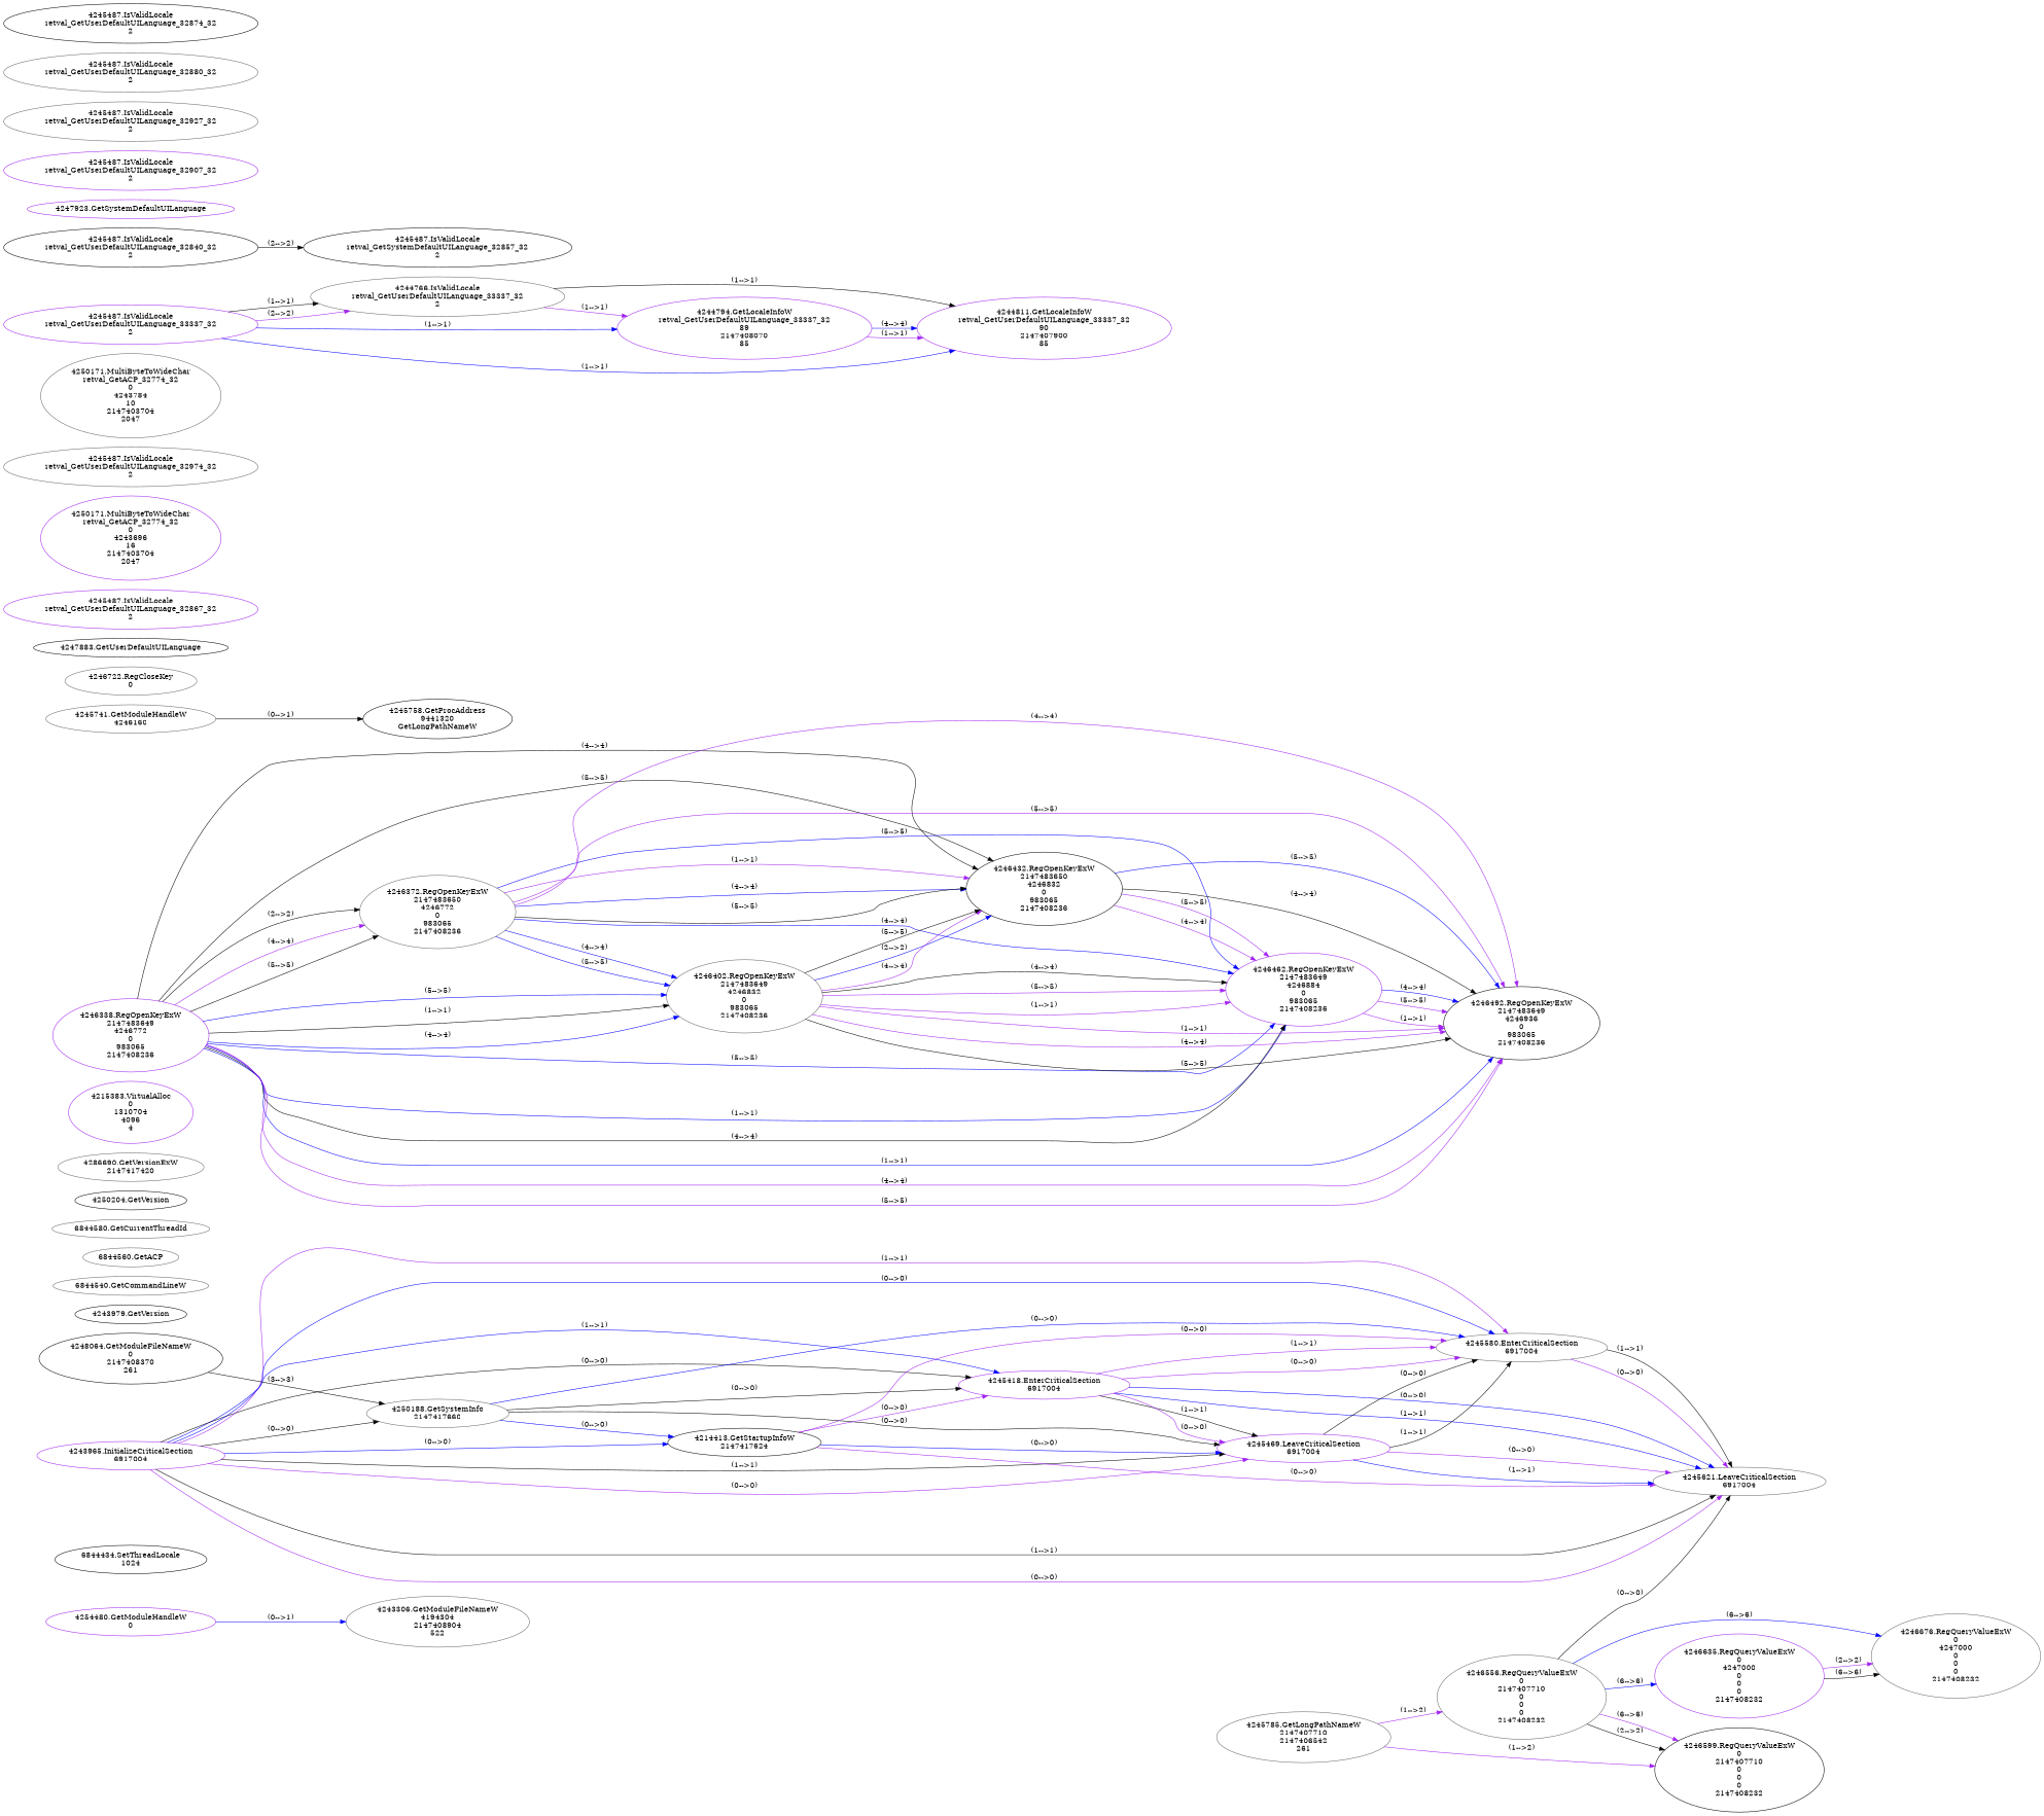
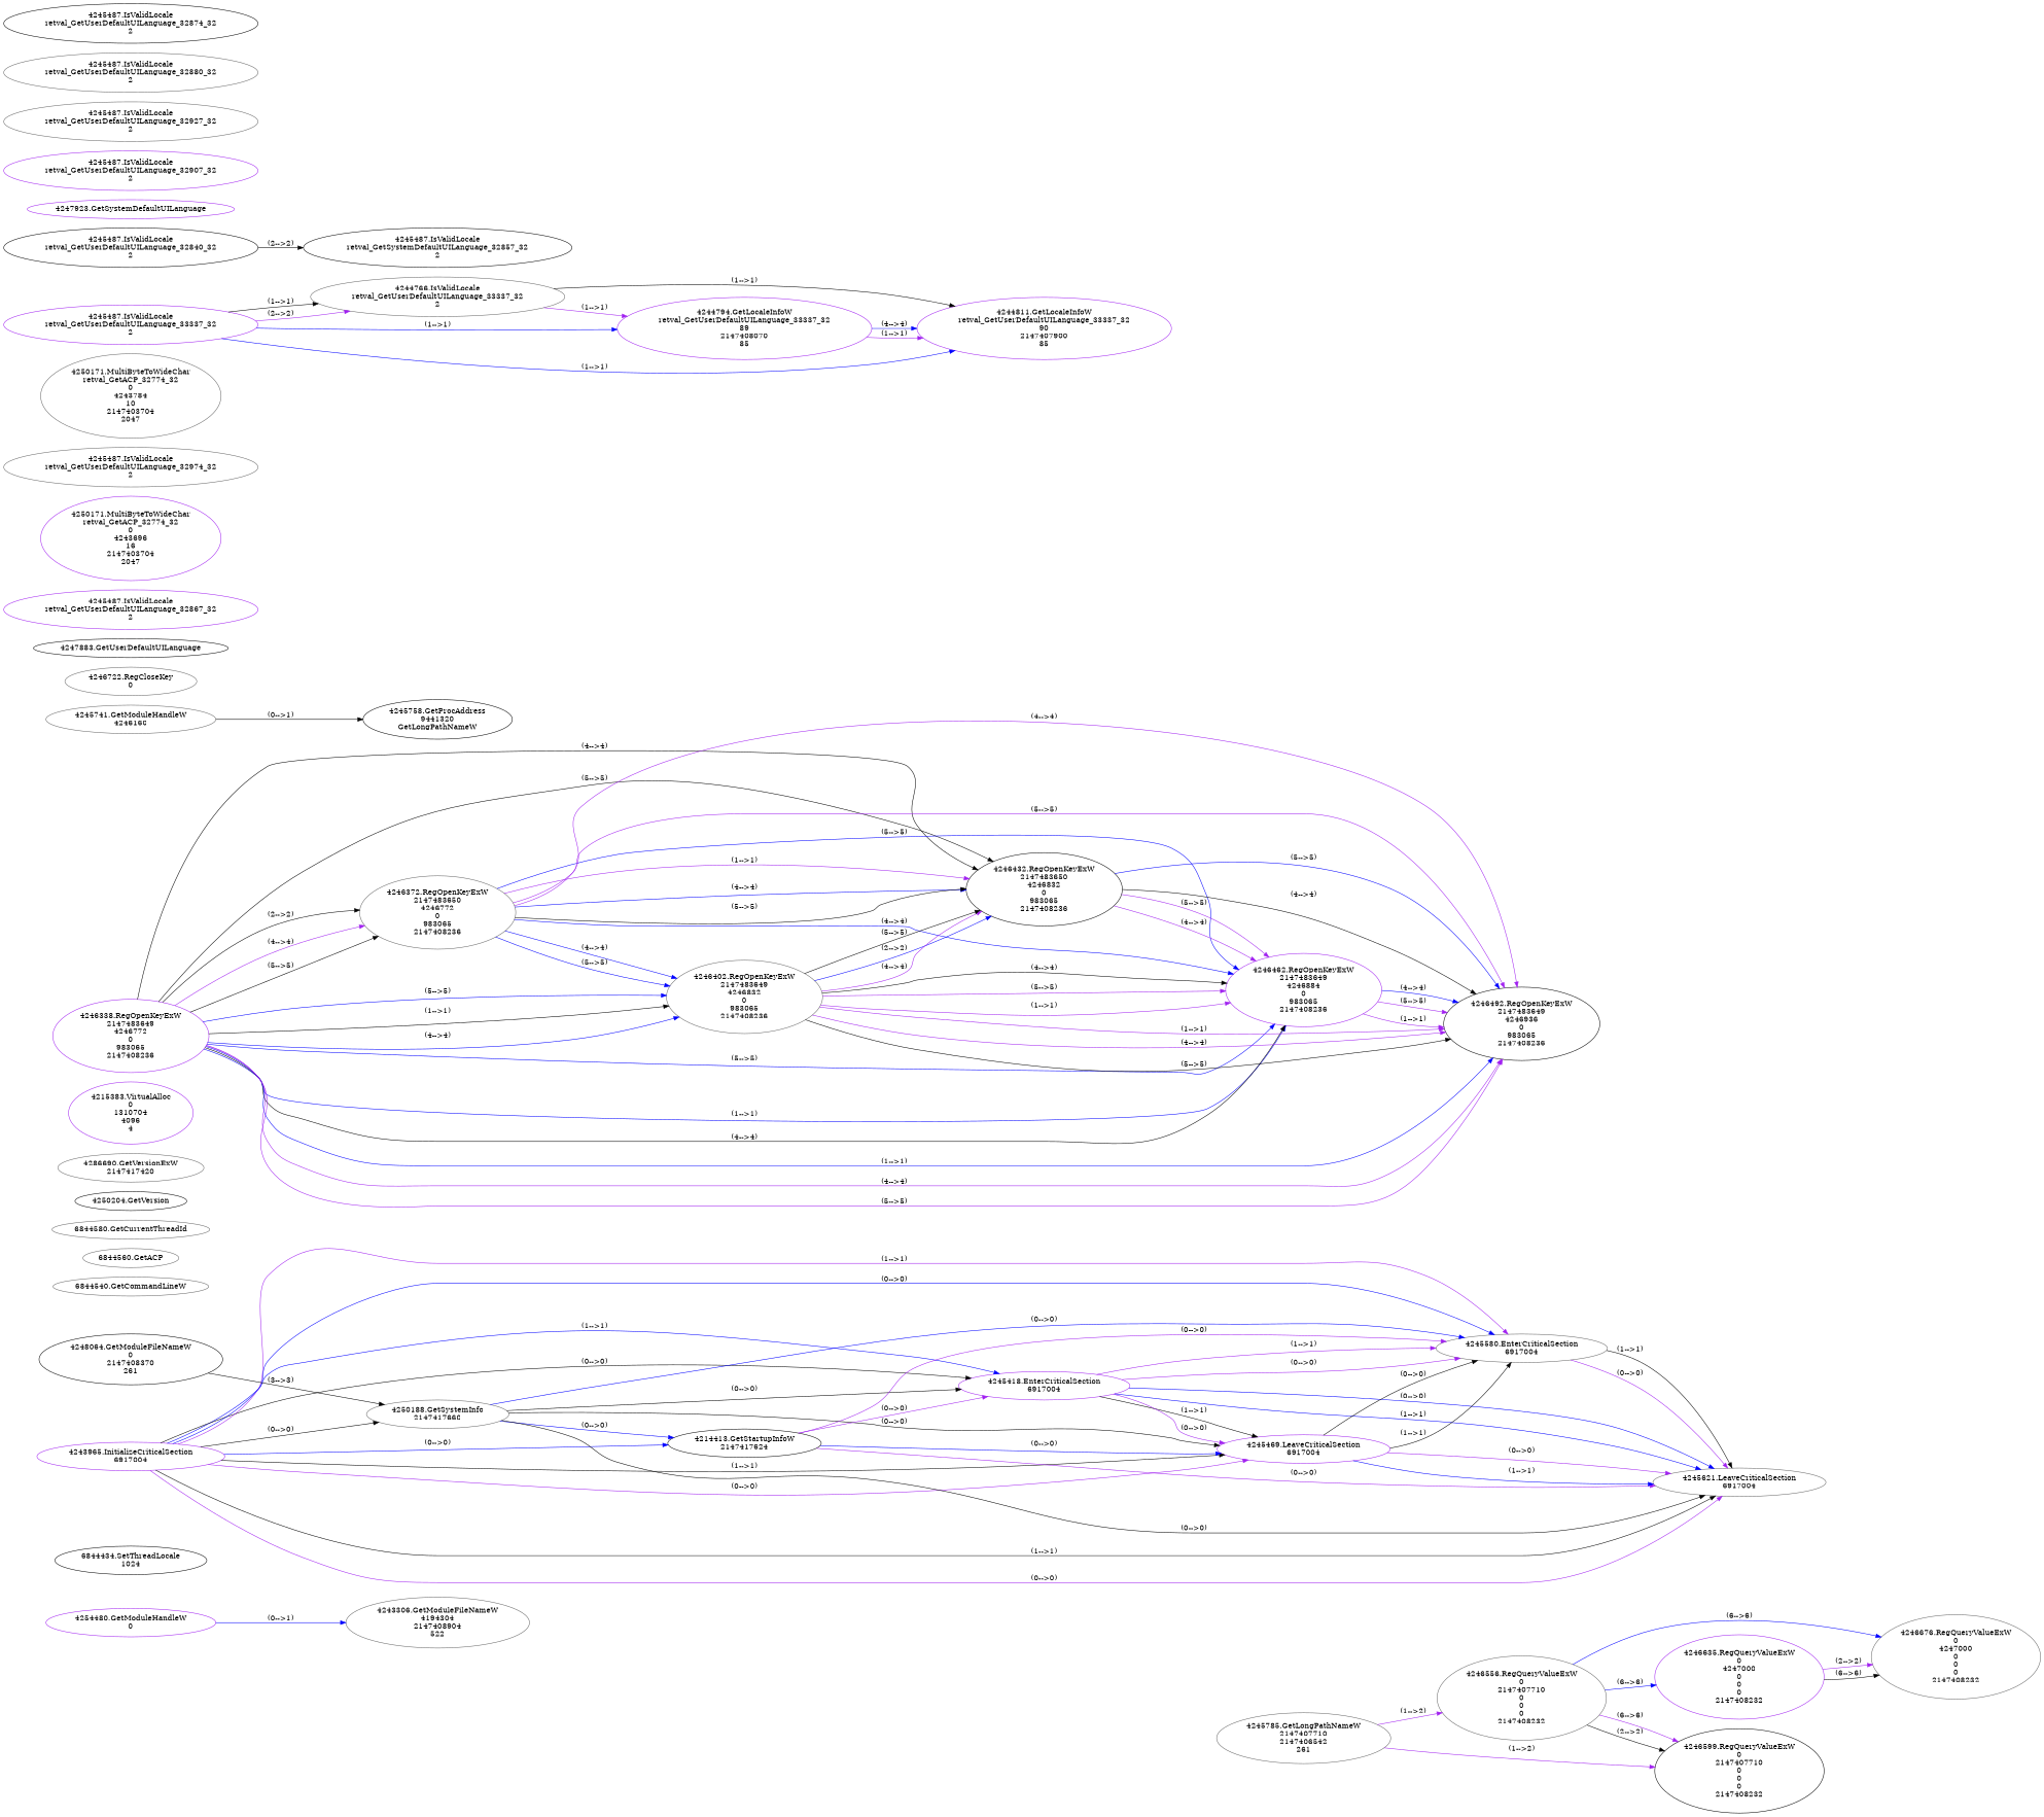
  digraph {
    rankdir=LR
    node [color=gray40]
    edge [color=purple]
    n1 [color=purple label="4254480.GetModuleHandleW\n0"]
    n2 [label="4243306.GetModuleFileNameW\n4194304\n2147408904\n522"]
    n3 [color=black label="6844434.SetThreadLocale\n1024"]
    n4 [color=purple label="4243965.InitializeCriticalSection\n6917004"]
    n5 [label="4250188.GetSystemInfo\n2147417660"]
    n6 [color=black label="4214413.GetStartupInfoW\n2147417624"]
    n7 [color=purple label="4245418.EnterCriticalSection\n6917004"]
    n8 [color=purple label="4245469.LeaveCriticalSection\n6917004"]
    n9 [label="4245580.EnterCriticalSection\n6917004"]
    n10 [label="4245621.LeaveCriticalSection\n6917004"]
-   n11 [color=black label="4243979.GetVersion\n"]
    n12 [label="6844540.GetCommandLineW\n"]
    n13 [label="6844560.GetACP\n"]
    n14 [label="6844580.GetCurrentThreadId\n"]
    n15 [color=black label="4250204.GetVersion\n"]
    n16 [label="4286690.GetVersionExW\n2147417420"]
    n17 [color=black label="4248064.GetModuleFileNameW\n0\n2147408370\n261"]
    n18 [label="4245785.GetLongPathNameW\n2147407710\n2147406542\n261"]
    n19 [label="4246556.RegQueryValueExW\n0\n2147407710\n0\n0\n0\n2147408232"]
    n20 [color=black label="4246599.RegQueryValueExW\n0\n2147407710\n0\n0\n0\n2147408232"]
    n21 [color=purple label="4215383.VirtualAlloc\n0\n1310704\n4096\n4"]
    n22 [color=purple label="4246338.RegOpenKeyExW\n2147483649\n4246772\n0\n983065\n2147408236"]
    n23 [label="4246372.RegOpenKeyExW\n2147483650\n4246772\n0\n983065\n2147408236"]
    n24 [label="4246402.RegOpenKeyExW\n2147483649\n4246832\n0\n983065\n2147408236"]
    n25 [color=black label="4246432.RegOpenKeyExW\n2147483650\n4246832\n0\n983065\n2147408236"]
    n26 [color=purple label="4246462.RegOpenKeyExW\n2147483649\n4246884\n0\n983065\n2147408236"]
    n27 [color=black label="4246492.RegOpenKeyExW\n2147483649\n4246936\n0\n983065\n2147408236"]
    n28 [label="4245741.GetModuleHandleW\n4246160"]
    n29 [color=black label="4245758.GetProcAddress\n9441320\nGetLongPathNameW"]
    n30 [color=purple label="4246635.RegQueryValueExW\n0\n4247000\n0\n0\n0\n2147408232"]
    n31 [label="4246676.RegQueryValueExW\n0\n4247000\n0\n0\n0\n2147408232"]
    n32 [label="4246722.RegCloseKey\n0"]
    n33 [color=black label="4247883.GetUserDefaultUILanguage\n"]
    n34 [color=purple label="4245487.IsValidLocale\nretval_GetUserDefaultUILanguage_32867_32\n2"]
    n35 [color=purple label="4250171.MultiByteToWideChar\nretval_GetACP_32774_32\n0\n4243696\n16\n2147403704\n2047"]
    n36 [label="4245487.IsValidLocale\nretval_GetUserDefaultUILanguage_32974_32\n2"]
    n37 [label="4250171.MultiByteToWideChar\nretval_GetACP_32774_32\n0\n4243784\n10\n2147403704\n2047"]
    n38 [color=purple label="4245487.IsValidLocale\nretval_GetUserDefaultUILanguage_33337_32\n2"]
    n39 [label="4244766.IsValidLocale\nretval_GetUserDefaultUILanguage_33337_32\n2"]
    n40 [color=purple label="4244794.GetLocaleInfoW\nretval_GetUserDefaultUILanguage_33337_32\n89\n2147408070\n85"]
    n41 [color=purple label="4244811.GetLocaleInfoW\nretval_GetUserDefaultUILanguage_33337_32\n90\n2147407900\n85"]
    n42 [color=black label="4245487.IsValidLocale\nretval_GetUserDefaultUILanguage_32840_32\n2"]
    n43 [color=black label="4245487.IsValidLocale\nretval_GetSystemDefaultUILanguage_32857_32\n2"]
    n44 [color=purple label="4247923.GetSystemDefaultUILanguage\n"]
    n45 [color=purple label="4245487.IsValidLocale\nretval_GetUserDefaultUILanguage_32907_32\n2"]
    n46 [label="4245487.IsValidLocale\nretval_GetUserDefaultUILanguage_32927_32\n2"]
    n47 [label="4245487.IsValidLocale\nretval_GetUserDefaultUILanguage_32880_32\n2"]
    n48 [color=black label="4245487.IsValidLocale\nretval_GetUserDefaultUILanguage_32874_32\n2"]
    n1 -> n2 [color=blue label="(0-->1)"]
    n4 -> n5 [color=black label="(0-->0)"]
    n4 -> n6 [color=blue label="(0-->0)"]
    n4 -> n7 [color=blue label="(1-->1)"]
    n4 -> n7 [color=black label="(0-->0)"]
    n4 -> n8 [color=black label="(1-->1)"]
    n4 -> n8 [label="(0-->0)"]
    n4 -> n9 [label="(1-->1)"]
    n4 -> n9 [color=blue label="(0-->0)"]
    n4 -> n10 [color=black label="(1-->1)"]
    n4 -> n10 [label="(0-->0)"]
    n5 -> n6 [color=blue label="(0-->0)"]
    n5 -> n7 [color=black label="(0-->0)"]
    n5 -> n8 [color=black label="(0-->0)"]
    n5 -> n9 [color=blue label="(0-->0)"]
-   n19 -> n10 [color=black label="(0-->0)"]
+   n5 -> n10 [color=black label="(0-->0)"]
    n6 -> n7 [label="(0-->0)"]
    n6 -> n8 [color=blue label="(0-->0)"]
    n6 -> n9 [label="(0-->0)"]
    n6 -> n10 [label="(0-->0)"]
    n7 -> n8 [color=black label="(1-->1)"]
    n7 -> n8 [label="(0-->0)"]
    n7 -> n9 [label="(1-->1)"]
    n7 -> n9 [label="(0-->0)"]
    n7 -> n10 [color=blue label="(1-->1)"]
    n7 -> n10 [color=blue label="(0-->0)"]
    n8 -> n9 [color=black label="(1-->1)"]
    n8 -> n9 [color=black label="(0-->0)"]
    n8 -> n10 [color=blue label="(1-->1)"]
    n8 -> n10 [label="(0-->0)"]
    n9 -> n10 [color=black label="(1-->1)"]
    n9 -> n10 [label="(0-->0)"]
    n17 -> n5 [color=black label="(3-->3)"]
    n18 -> n19 [label="(1-->2)"]
    n18 -> n20 [label="(1-->2)"]
    n19 -> n20 [color=black label="(2-->2)"]
    n19 -> n20 [label="(6-->6)"]
    n19 -> n30 [color=blue label="(6-->6)"]
    n19 -> n31 [color=blue label="(6-->6)"]
    n22 -> n23 [color=black label="(2-->2)"]
    n22 -> n23 [label="(4-->4)"]
    n22 -> n23 [color=black label="(5-->5)"]
    n22 -> n24 [color=black label="(1-->1)"]
    n22 -> n24 [color=blue label="(4-->4)"]
    n22 -> n24 [color=blue label="(5-->5)"]
    n22 -> n25 [color=black label="(4-->4)"]
    n22 -> n25 [color=black label="(5-->5)"]
    n22 -> n26 [color=blue label="(1-->1)"]
    n22 -> n26 [color=black label="(4-->4)"]
    n22 -> n26 [color=blue label="(5-->5)"]
    n22 -> n27 [color=blue label="(1-->1)"]
    n22 -> n27 [label="(4-->4)"]
    n22 -> n27 [label="(5-->5)"]
    n23 -> n24 [color=blue label="(4-->4)"]
    n23 -> n24 [color=blue label="(5-->5)"]
    n23 -> n25 [label="(1-->1)"]
    n23 -> n25 [color=blue label="(4-->4)"]
    n23 -> n25 [color=black label="(5-->5)"]
    n23 -> n26 [color=blue label="(4-->4)"]
    n23 -> n26 [color=blue label="(5-->5)"]
    n23 -> n27 [label="(4-->4)"]
    n23 -> n27 [label="(5-->5)"]
    n24 -> n25 [color=blue label="(2-->2)"]
    n24 -> n25 [label="(4-->4)"]
    n24 -> n25 [color=black label="(5-->5)"]
    n24 -> n26 [label="(1-->1)"]
    n24 -> n26 [color=black label="(4-->4)"]
    n24 -> n26 [label="(5-->5)"]
    n24 -> n27 [label="(1-->1)"]
    n24 -> n27 [label="(4-->4)"]
    n24 -> n27 [color=black label="(5-->5)"]
    n25 -> n26 [label="(4-->4)"]
    n25 -> n26 [label="(5-->5)"]
    n25 -> n27 [color=black label="(4-->4)"]
    n25 -> n27 [color=blue label="(5-->5)"]
    n26 -> n27 [label="(1-->1)"]
    n26 -> n27 [color=blue label="(4-->4)"]
    n26 -> n27 [label="(5-->5)"]
    n28 -> n29 [color=black label="(0-->1)"]
    n30 -> n31 [label="(2-->2)"]
    n30 -> n31 [color=black label="(6-->6)"]
    n38 -> n39 [color=black label="(1-->1)"]
    n38 -> n39 [label="(2-->2)"]
    n38 -> n40 [color=blue label="(1-->1)"]
    n38 -> n41 [color=blue label="(1-->1)"]
    n39 -> n40 [label="(1-->1)"]
    n39 -> n41 [color=black label="(1-->1)"]
    n40 -> n41 [label="(1-->1)"]
    n40 -> n41 [color=blue label="(4-->4)"]
    n42 -> n43 [color=black label="(2-->2)"]
  }
